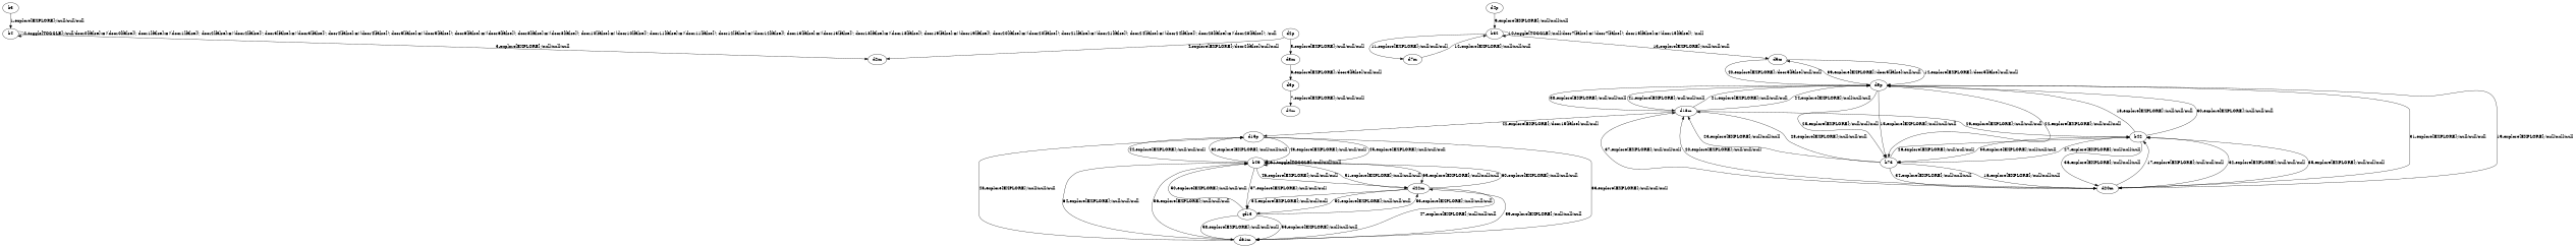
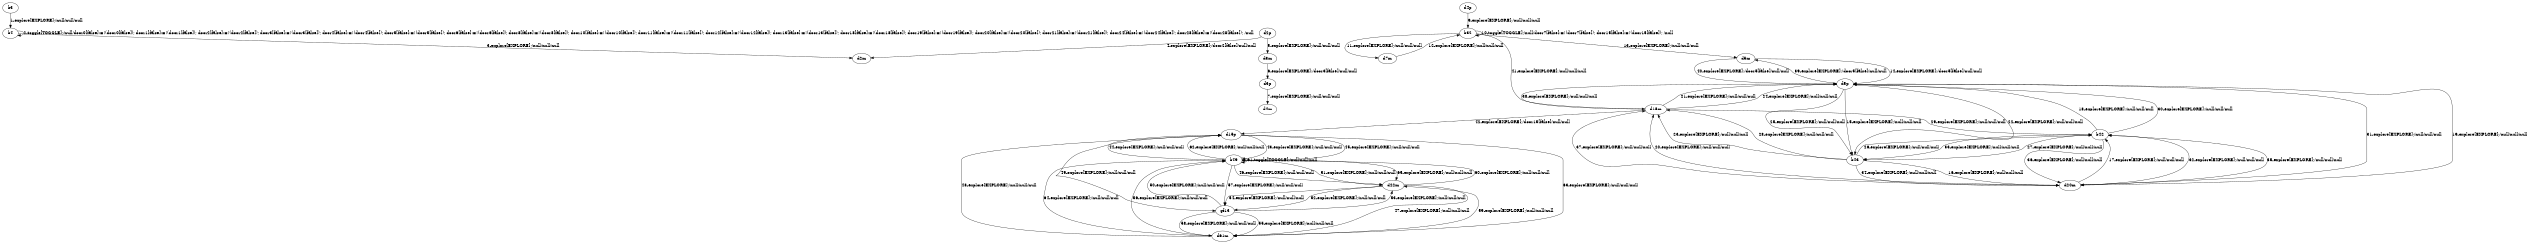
  digraph {
    b3
    b4
    d2m
    d2p
    d3m
    d3p
    d4m
    d4p
    b32
    d7m
    d5m
    d5p
-   b43 [label=b73]
+   b43
    d20m
    d15m
    b42
    d15p
    n18 [label=b49]
    n19 [label=d61m]
    gf13
    d22m
    b3 -> b4 [label="1-explore[EXPLORE];/null/null/null"]
    b4 -> b4 [label="2-toggle[TOGGLE];/null/door0[false]:=!(door0[false]); door1[false]:=!(door1[false]); door2[false]:=!(door2[false]); door3[false]:=!(door3[false]); door4[false]:=!(door4[false]); door5[false]:=!(door5[false]); door6[false]:=!(door6[false]); door8[false]:=!(door8[false]); door10[false]:=!(door10[false]); door11[false]:=!(door11[false]); door12[false]:=!(door12[false]); door13[false]:=!(door13[false]); door18[false]:=!(door18[false]); door19[false]:=!(door19[false]); door20[false]:=!(door20[false]); door21[false]:=!(door21[false]); door24[false]:=!(door24[false]); door28[false]:=!(door28[false]); /null"]
    b4 -> d2m [label="3-explore[EXPLORE];/null/null/null"]
    d2p -> d2m [label="4-explore[EXPLORE];/door2[false]/null/null"]
    d2p -> d3m [label="5-explore[EXPLORE];/null/null/null"]
    d3m -> d3p [label="6-explore[EXPLORE];/door3[false]/null/null"]
    d3p -> d4m [label="7-explore[EXPLORE];/null/null/null"]
    d4p -> b32 [label="9-explore[EXPLORE];/null/null/null"]
    b32 -> b32 [label="10-toggle[TOGGLE];/null/door7[false]:=!(door7[false]); door15[false]:=!(door15[false]); /null"]
    b32 -> d7m [label="11-explore[EXPLORE];/null/null/null"]
    b32 -> d5m [label="13-explore[EXPLORE];/null/null/null"]
    d7m -> b32 [label="12-explore[EXPLORE];/null/null/null"]
    d5m -> d5p [label="14-explore[EXPLORE];/door5[false]/null/null"]
    d5m -> d5p [label="40-explore[EXPLORE];/door5[false]/null/null"]
    d5p -> d5m [label="39-explore[EXPLORE];/door5[false]/null/null"]
    d5p -> b43 [label="15-explore[EXPLORE];/null/null/null"]
    d5p -> b43 [label="22-explore[EXPLORE];/null/null/null"]
    d5p -> b43 [label="25-explore[EXPLORE];/null/null/null"]
    d5p -> d20m [label="19-explore[EXPLORE];/null/null/null"]
    d5p -> d20m [label="31-explore[EXPLORE];/null/null/null"]
-   d5p -> d15m [label="41-explore[EXPLORE];/null/null/null"]
+   b32 -> d15m [label="41-explore[EXPLORE];/null/null/null"]
    b43 -> d20m [label="16-explore[EXPLORE];/null/null/null"]
    b43 -> d20m [label="34-explore[EXPLORE];/null/null/null"]
    b43 -> d15m [label="23-explore[EXPLORE];/null/null/null"]
    b43 -> d15m [label="28-explore[EXPLORE];/null/null/null"]
    b43 -> b42 [label="26-explore[EXPLORE];/null/null/null"]
    d20m -> d15m [label="20-explore[EXPLORE];/null/null/null"]
    d20m -> d15m [label="37-explore[EXPLORE];/null/null/null"]
    d20m -> b42 [label="17-explore[EXPLORE];/null/null/null"]
    d20m -> b42 [label="32-explore[EXPLORE];/null/null/null"]
    d20m -> b42 [label="35-explore[EXPLORE];/null/null/null"]
    d15m -> d5p [label="21-explore[EXPLORE];/null/null/null"]
    d15m -> d5p [label="24-explore[EXPLORE];/null/null/null"]
    d15m -> d5p [label="38-explore[EXPLORE];/null/null/null"]
    d15m -> b42 [label="29-explore[EXPLORE];/null/null/null"]
    d15m -> d15p [label="42-explore[EXPLORE];/door15[false]/null/null"]
    b42 -> d5p [label="18-explore[EXPLORE];/null/null/null"]
    b42 -> d5p [label="30-explore[EXPLORE];/null/null/null"]
    b42 -> b43 [label="27-explore[EXPLORE];/null/null/null"]
    b42 -> b43 [label="33-explore[EXPLORE];/null/null/null"]
    b42 -> d20m [label="36-explore[EXPLORE];/null/null/null"]
    d15p -> n18 [label="43-explore[EXPLORE];/null/null/null"]
    d15p -> n18 [label="45-explore[EXPLORE];/null/null/null"]
    d15p -> n19 [label="63-explore[EXPLORE];/null/null/null"]
+   d15p -> gf13 [label="49-explore[EXPLORE];/null/null/null"]
    n18 -> d15p [label="44-explore[EXPLORE];/null/null/null"]
    n18 -> d15p [label="62-explore[EXPLORE];/null/null/null"]
    n18 -> n18 [label="61-toggle[TOGGLE];/null/null/null"]
    n18 -> gf13 [label="57-explore[EXPLORE];/null/null/null"]
    n18 -> d22m [label="46-explore[EXPLORE];/null/null/null"]
    n18 -> d22m [label="51-explore[EXPLORE];/null/null/null"]
    n18 -> d22m [label="65-explore[EXPLORE];/null/null/null"]
    n19 -> d15p [label="48-explore[EXPLORE];/null/null/null"]
    n19 -> n18 [label="56-explore[EXPLORE];/null/null/null"]
    n19 -> n18 [label="64-explore[EXPLORE];/null/null/null"]
    n19 -> d22m [label="59-explore[EXPLORE];/null/null/null"]
    gf13 -> n18 [label="50-explore[EXPLORE];/null/null/null"]
    gf13 -> n19 [label="55-explore[EXPLORE];/null/null/null"]
    gf13 -> n19 [label="58-explore[EXPLORE];/null/null/null"]
    gf13 -> d22m [label="53-explore[EXPLORE];/null/null/null"]
    d22m -> n18 [label="60-explore[EXPLORE];/null/null/null"]
    d22m -> n19 [label="47-explore[EXPLORE];/null/null/null"]
    d22m -> gf13 [label="52-explore[EXPLORE];/null/null/null"]
    d22m -> gf13 [label="54-explore[EXPLORE];/null/null/null"]
  }
